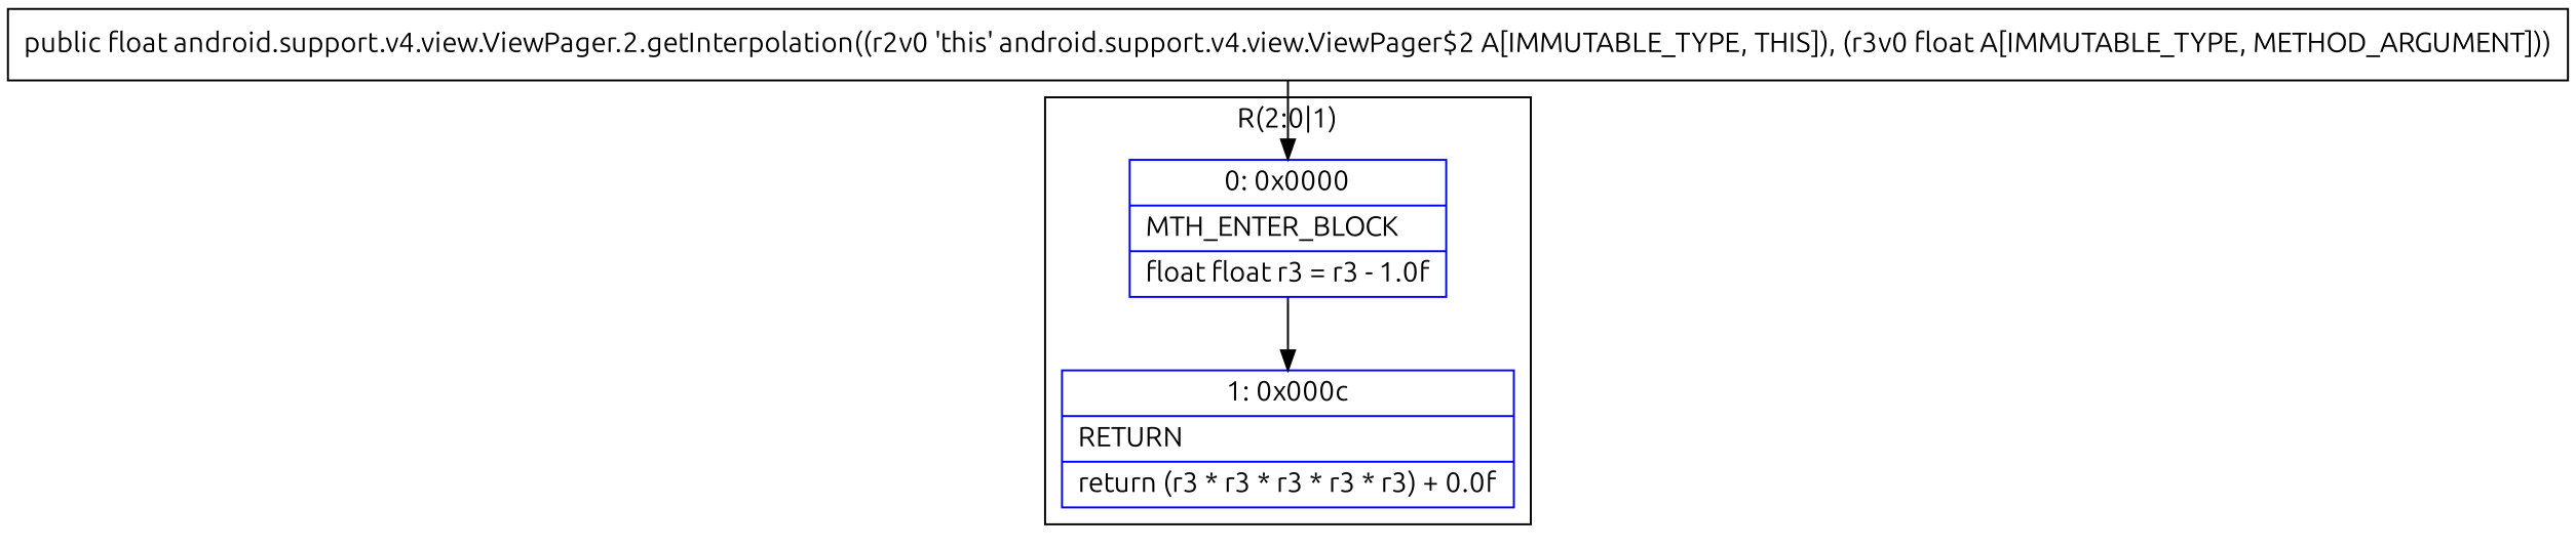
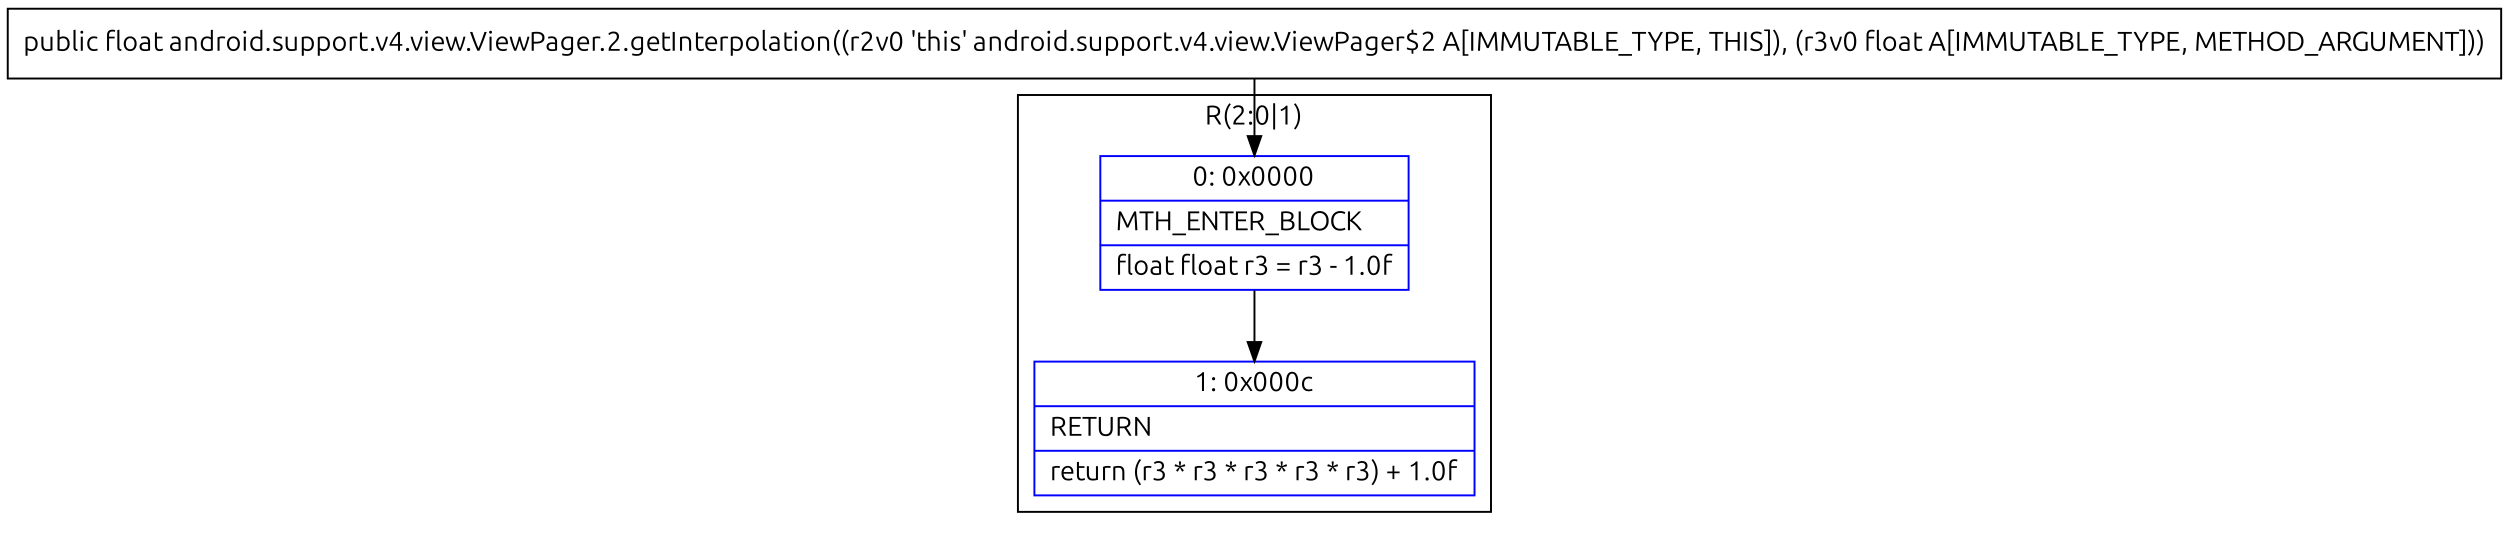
  digraph {
    fontname=Ubuntu
    node [color=blue shape=record fontname=Ubuntu]
    edge [fontname=Ubuntu]
    n1 [label="{0\:\ 0x0000|MTH_ENTER_BLOCK\l|float float r3 = r3 \- 1.0f\l}"]
-   n2 [label="{1\:\ 0x000c|RETURN\l|return (r3 * r3 * r3 * r3 * r3) + 0.0f\l}"]
+   n2 [label="{1\:\ 0x000c|RETURN\l|return (r3 * r3 * r3 * r3 * r3) + 1.0f\l}"]
    n3 [label="{public float android.support.v4.view.ViewPager.2.getInterpolation((r2v0 'this' android.support.v4.view.ViewPager$2 A[IMMUTABLE_TYPE, THIS]), (r3v0 float A[IMMUTABLE_TYPE, METHOD_ARGUMENT])) }" color=""]
    subgraph cluster_1 {
      label="R(2:0|1)"
      n1
      n2
    }
    n1 -> n2
    n3 -> n1
  }
